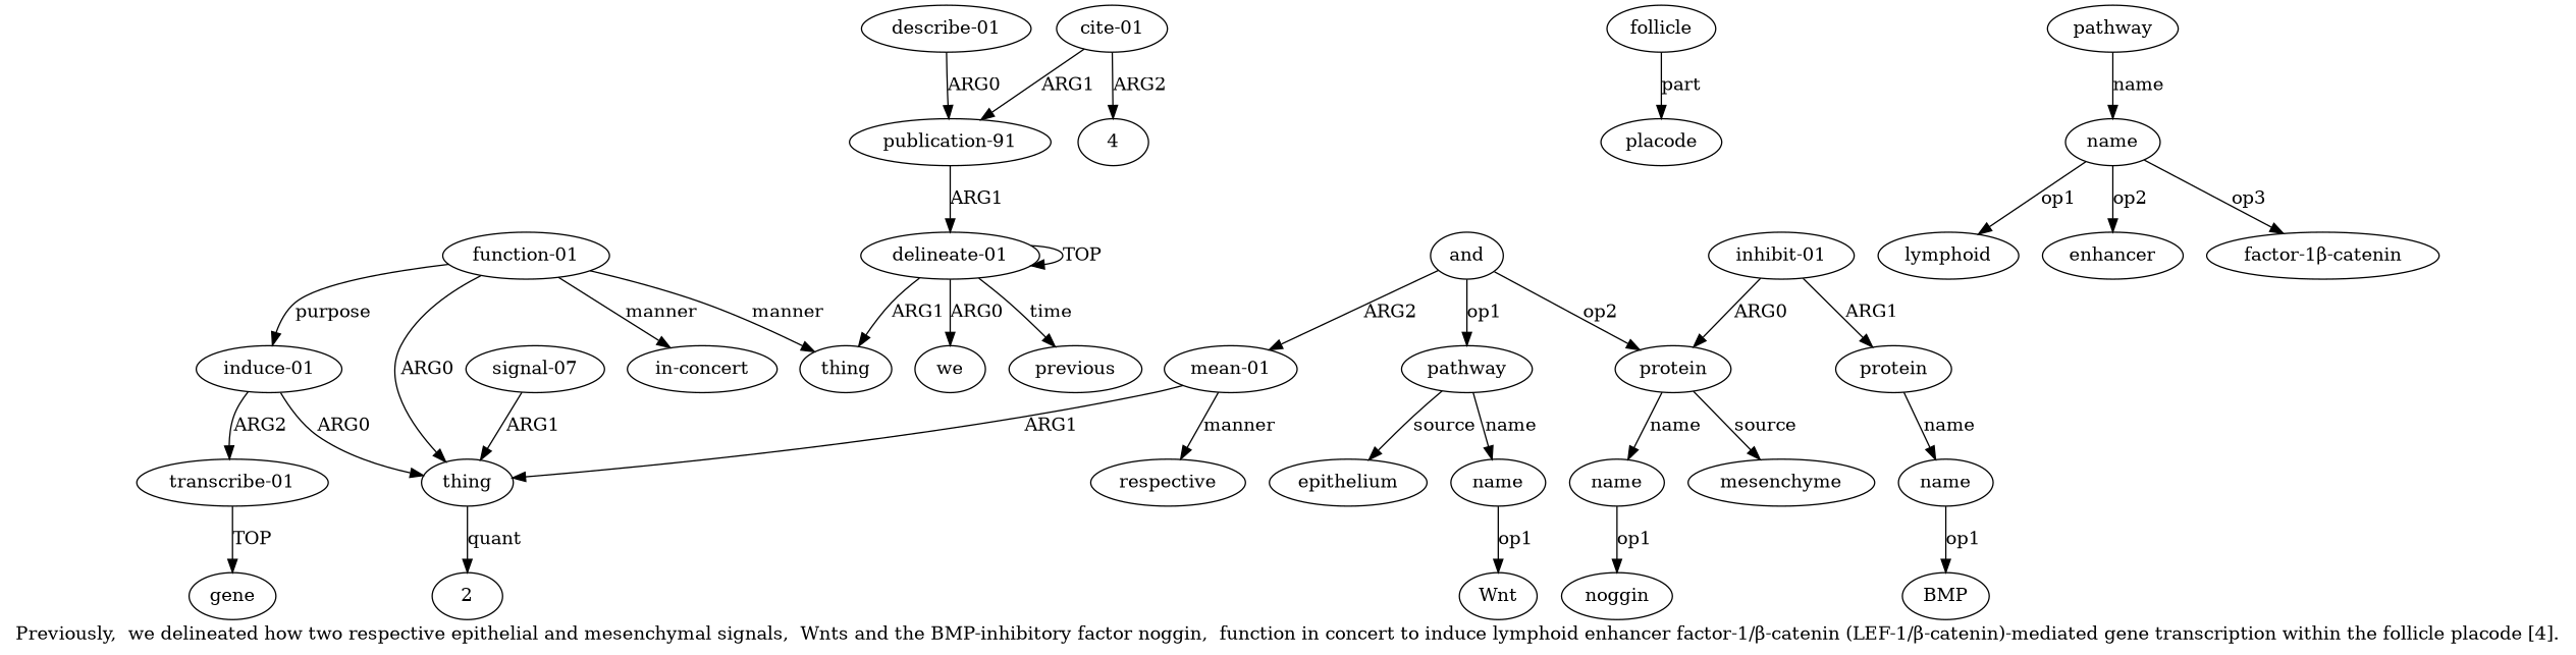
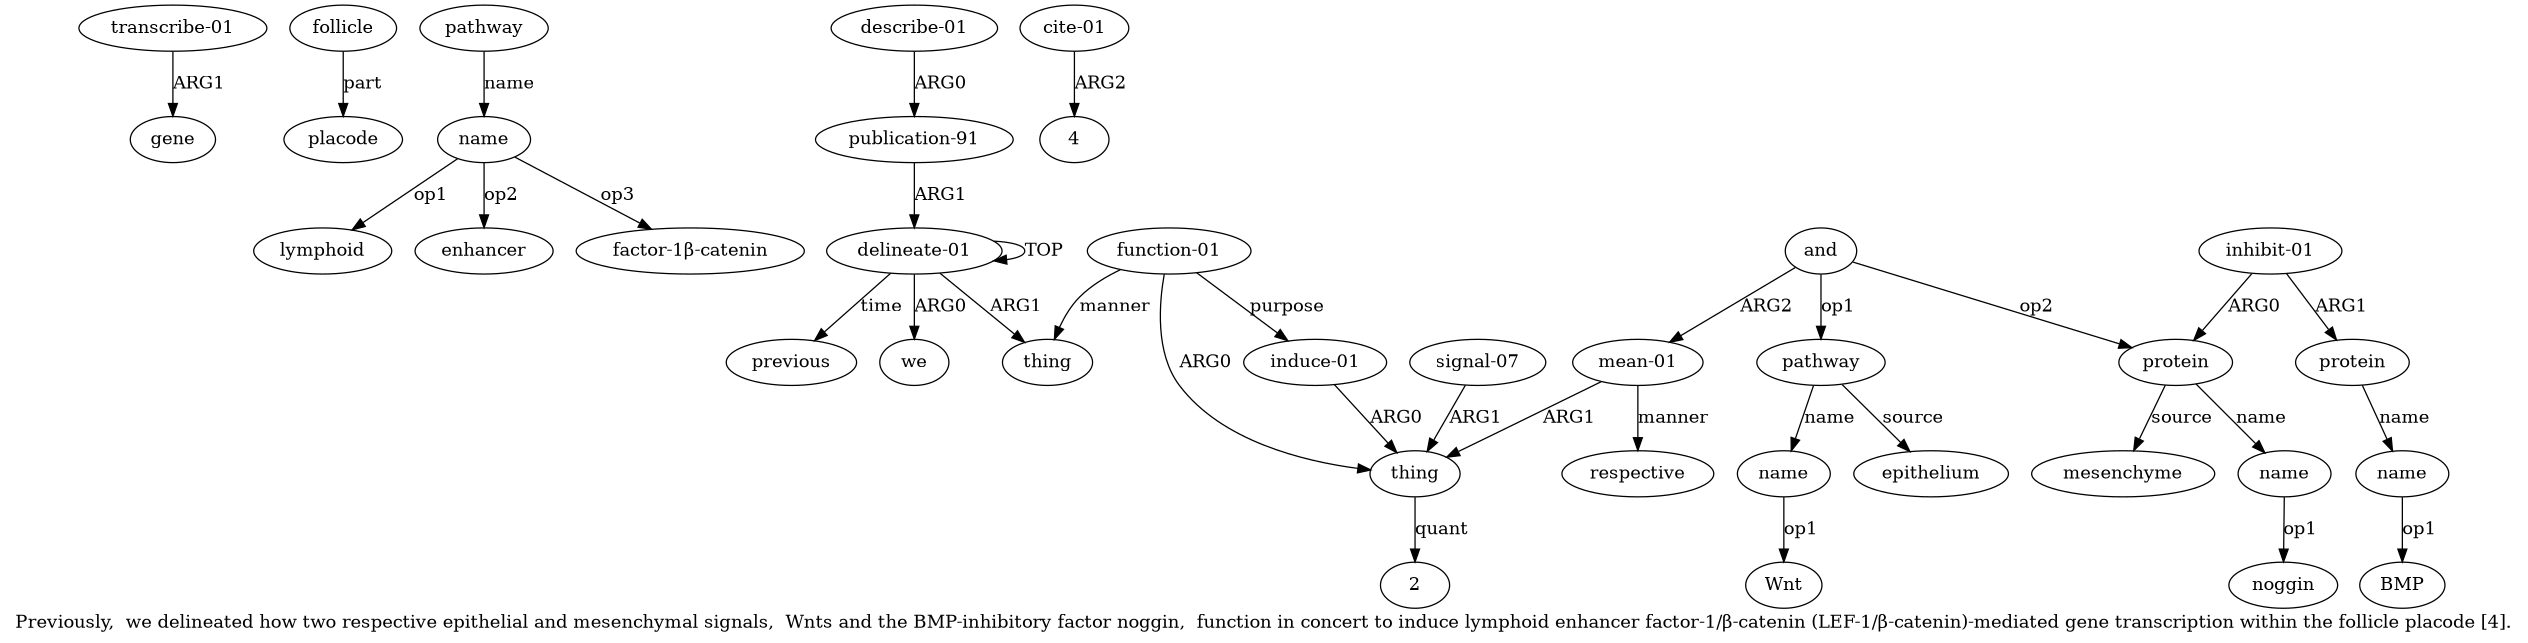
  digraph {
    label="Previously,  we delineated how two respective epithelial and mesenchymal signals,  Wnts and the BMP-inhibitory factor noggin,  function in concert to induce lymphoid enhancer factor-1/β-catenin (LEF-1/β-catenin)-mediated gene transcription within the follicle placode [4]."
    node [color=black gold_ind=-1 gold_label=name test_ind=-1 test_label=name]
    edge [color=black gold_label=ARG1 test_label=ARG1]
    n1 [gold_ind=20 gold_label="transcribe-01" label="transcribe-01" test_ind=20 test_label="transcribe-01"]
    n2 [gold_ind=21 gold_label=gene label=gene test_ind=21 test_label=gene]
    n3 [gold_ind=25 gold_label=placode label=placode test_ind=25 test_label=placode]
    n4 [gold_ind=23 gold_label=pathway label=pathway test_ind=23 test_label=pathway]
    n5 [gold_ind=24 label=name test_ind=24]
    n6 [gold_label=lymphoid label=lymphoid test_label=lymphoid]
    n7 [gold_label=enhancer label=enhancer test_label=enhancer]
    n8 [gold_label="factor-1β-catenin" label="factor-1β-catenin" test_label="factor-1β-catenin"]
    n9 [gold_ind=26 gold_label=follicle label=follicle test_ind=26 test_label=follicle]
    n10 [gold_ind=27 gold_label=previous label=previous test_ind=27 test_label=previous]
    n11 [gold_ind=28 gold_label="describe-01" label="describe-01" test_ind=28 test_label="describe-01"]
    n12 [gold_ind=29 gold_label="publication-91" label="publication-91" test_ind=29 test_label="publication-91"]
    n13 [gold_ind=0 gold_label="delineate-01" label="delineate-01" test_ind=0 test_label="delineate-01"]
    n14 [gold_ind=1 gold_label=we label=we test_ind=1 test_label=we]
    n15 [gold_ind=2 gold_label=thing label=thing test_ind=2 test_label=thing]
    n16 [gold_label=4 label=4 test_label=4]
    n17 [gold_ind=30 gold_label="cite-01" label="cite-01" test_ind=30 test_label="cite-01"]
    n18 [gold_label=2 label=2 test_label=2]
    n19 [gold_label=Wnt label=Wnt test_label=Wnt]
    n20 [gold_ind=15 label=name test_ind=15]
    n21 [gold_label=BMP label=BMP test_label=BMP]
    n22 [gold_ind=14 gold_label=protein label=protein test_ind=14 test_label=protein]
    n23 [gold_ind=17 gold_label=respective label=respective test_ind=17 test_label=respective]
    n24 [gold_ind=16 gold_label=mesenchyme label=mesenchyme test_ind=16 test_label=mesenchyme]
    n25 [gold_ind=11 gold_label=protein label=protein test_ind=11 test_label=protein]
    n26 [gold_ind=12 label=name test_ind=12]
    n27 [gold_label=noggin label=noggin test_label=noggin]
    n28 [gold_ind=10 gold_label=epithelium label=epithelium test_ind=10 test_label=epithelium]
    n29 [gold_ind=13 gold_label="inhibit-01" label="inhibit-01" test_ind=13 test_label="inhibit-01"]
    n30 [gold_ind=19 gold_label="induce-01" label="induce-01" test_ind=19 test_label="induce-01"]
    n31 [gold_ind=4 gold_label=thing label=thing test_ind=4 test_label=thing]
-   n32 [gold_ind=18 gold_label="in-concert" label="in-concert" test_ind=18 test_label="in-concert"]
    n33 [gold_ind=3 gold_label="function-01" label="function-01" test_ind=3 test_label="function-01"]
    n34 [gold_ind=5 gold_label="signal-07" label="signal-07" test_ind=5 test_label="signal-07"]
    n35 [gold_ind=7 gold_label=and label=and test_ind=7 test_label=and]
    n36 [gold_ind=8 gold_label=pathway label=pathway test_ind=8 test_label=pathway]
    n37 [gold_ind=6 gold_label="mean-01" label="mean-01" test_ind=6 test_label="mean-01"]
    n38 [gold_ind=9 label=name test_ind=9]
-   n1 -> n2 [label=TOP]
+   n1 -> n2 [label=ARG1]
    n4 -> n5 [gold_label=name label=name test_label=name]
    n5 -> n6 [gold_label=op1 label=op1 test_label=op1]
    n5 -> n7 [gold_label=op2 label=op2 test_label=op2]
    n5 -> n8 [gold_label=op3 label=op3 test_label=op3]
    n9 -> n3 [gold_label=part label=part test_label=part]
    n11 -> n12 [gold_label=ARG0 label=ARG0 test_label=ARG0]
    n12 -> n13 [label=ARG1]
    n13 -> n10 [gold_label=time label=time test_label=time]
    n13 -> n13 [gold_label=TOP label=TOP test_label=TOP]
    n13 -> n14 [gold_label=ARG0 label=ARG0 test_label=ARG0]
    n13 -> n15 [label=ARG1]
-   n17 -> n12 [label=ARG1]
    n17 -> n16 [gold_label=ARG2 label=ARG2 test_label=ARG2]
    n20 -> n21 [gold_label=op1 label=op1 test_label=op1]
    n22 -> n20 [gold_label=name label=name test_label=name]
    n25 -> n24 [gold_label=source label=source test_label=source]
    n25 -> n26 [gold_label=name label=name test_label=name]
    n26 -> n27 [gold_label=op1 label=op1 test_label=op1]
    n29 -> n22 [label=ARG1]
    n29 -> n25 [gold_label=ARG0 label=ARG0 test_label=ARG0]
-   n30 -> n1 [gold_label=ARG2 label=ARG2 test_label=ARG2]
    n30 -> n31 [gold_label=ARG0 label=ARG0 test_label=ARG0]
    n31 -> n18 [gold_label=quant label=quant test_label=quant]
    n33 -> n15 [gold_label=manner label=manner test_label=manner]
    n33 -> n30 [gold_label=purpose label=purpose test_label=purpose]
    n33 -> n31 [gold_label=ARG0 label=ARG0 test_label=ARG0]
-   n33 -> n32 [gold_label=manner label=manner test_label=manner]
    n34 -> n31 [label=ARG1]
    n35 -> n25 [gold_label=op2 label=op2 test_label=op2]
    n35 -> n36 [gold_label=op1 label=op1 test_label=op1]
    n35 -> n37 [gold_label=ARG2 label=ARG2 test_label=ARG2]
    n36 -> n28 [gold_label=source label=source test_label=source]
    n36 -> n38 [gold_label=name label=name test_label=name]
    n37 -> n23 [gold_label=manner label=manner test_label=manner]
    n37 -> n31 [label=ARG1]
    n38 -> n19 [gold_label=op1 label=op1 test_label=op1]
  }
